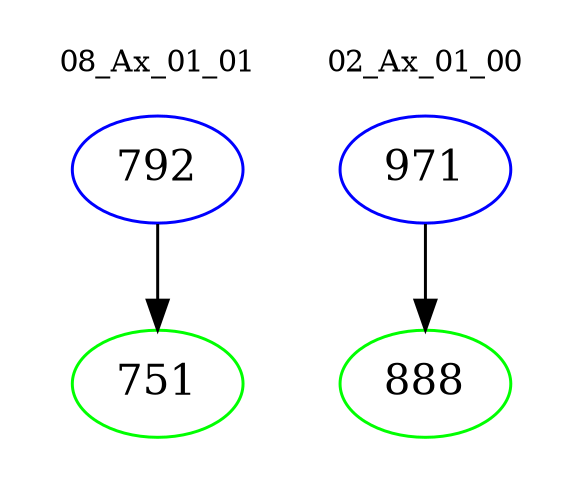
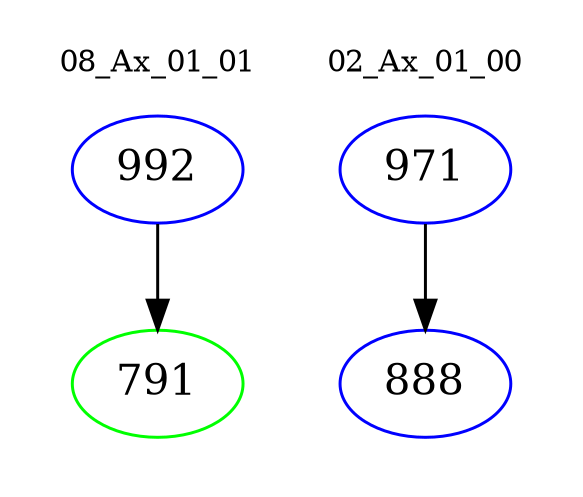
  digraph {
    node [color=blue]
    edge [color=black]
-   n1 [label=792]
-   n2 [color=green label=751]
+   n1 [label=992]
+   n2 [color=green label=791]
    n3 [label=971]
-   n4 [color=green label=888]
+   n4 [label=888]
    subgraph cluster_1 {
      color=white
      fontsize=10
      label="08_Ax_01_01"
      n1
      n2
    }
    subgraph cluster_2 {
      color=white
      fontsize=10
      label="02_Ax_01_00"
      n3
      n4
    }
    n1 -> n2
    n3 -> n4
  }
